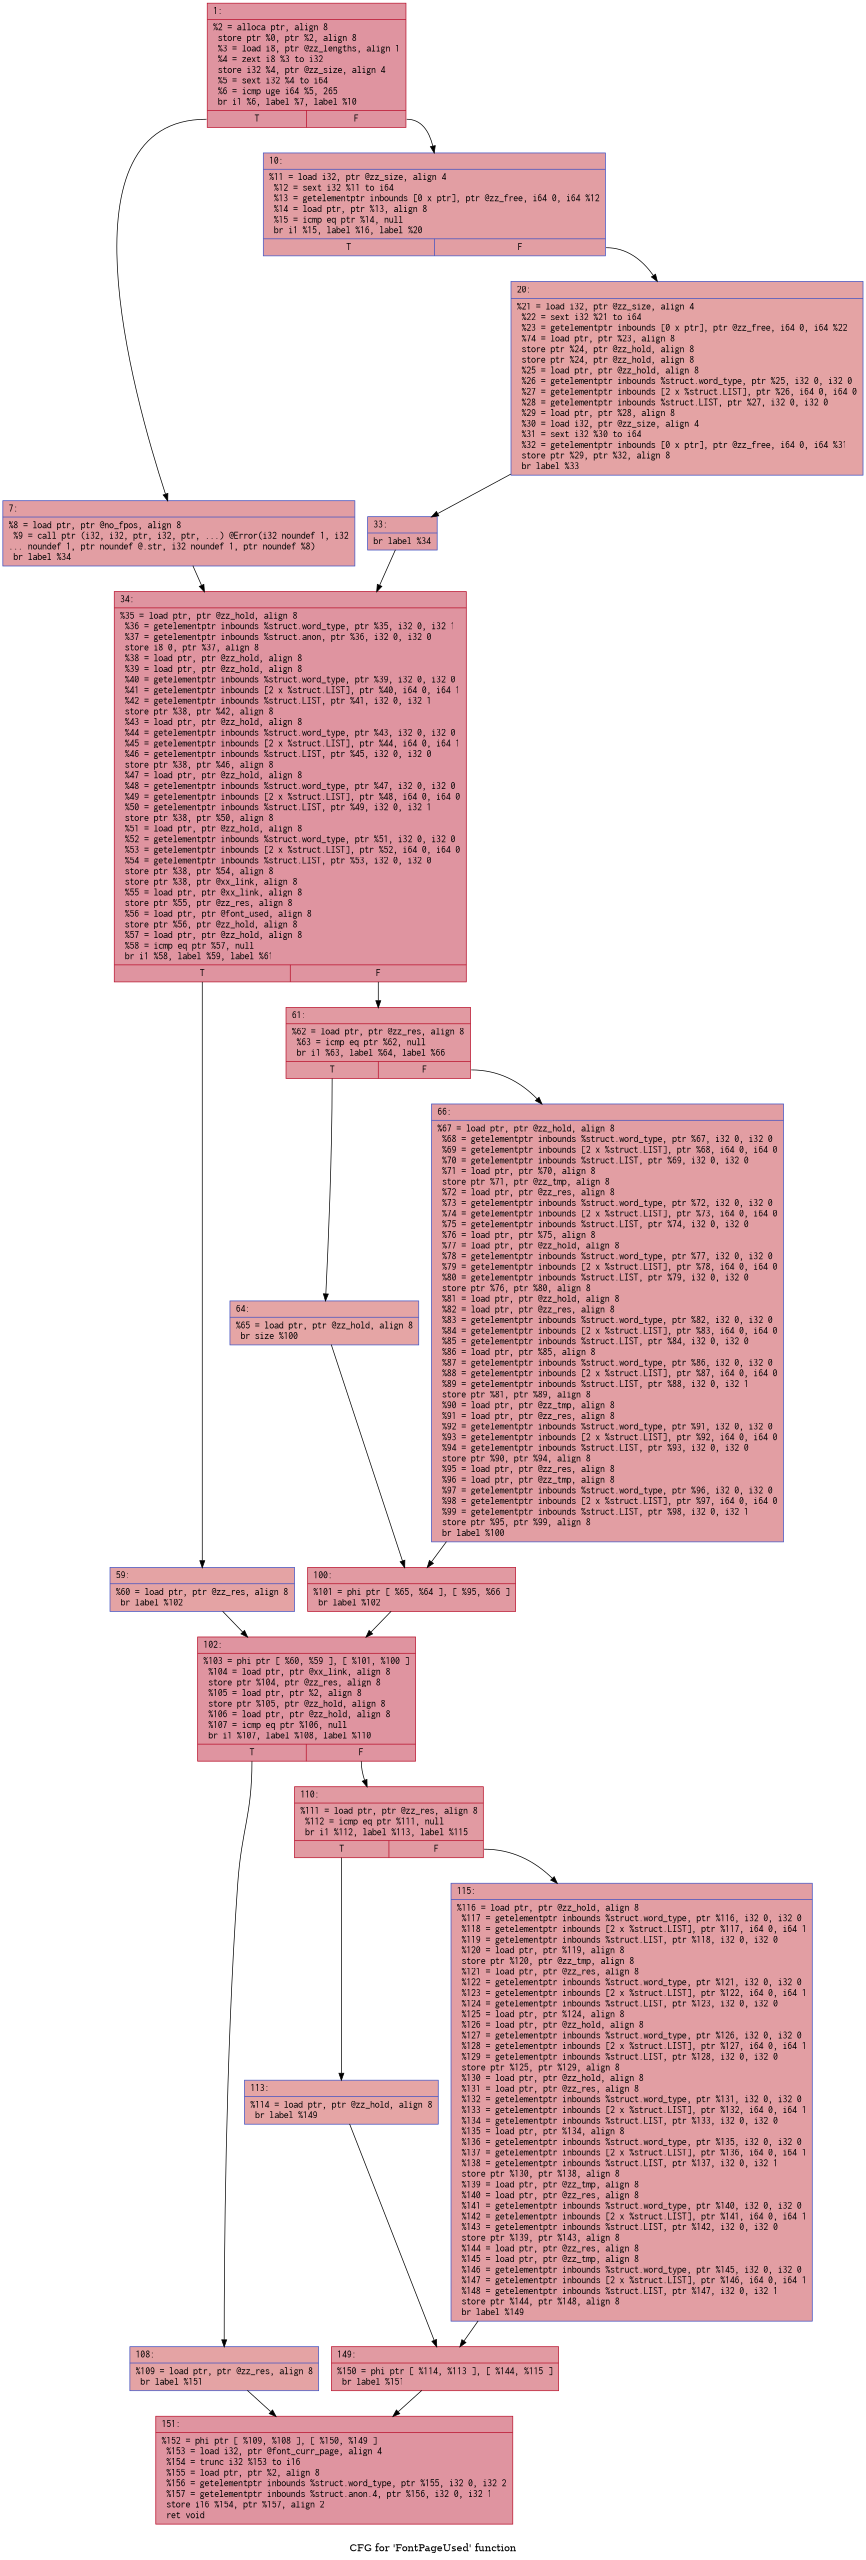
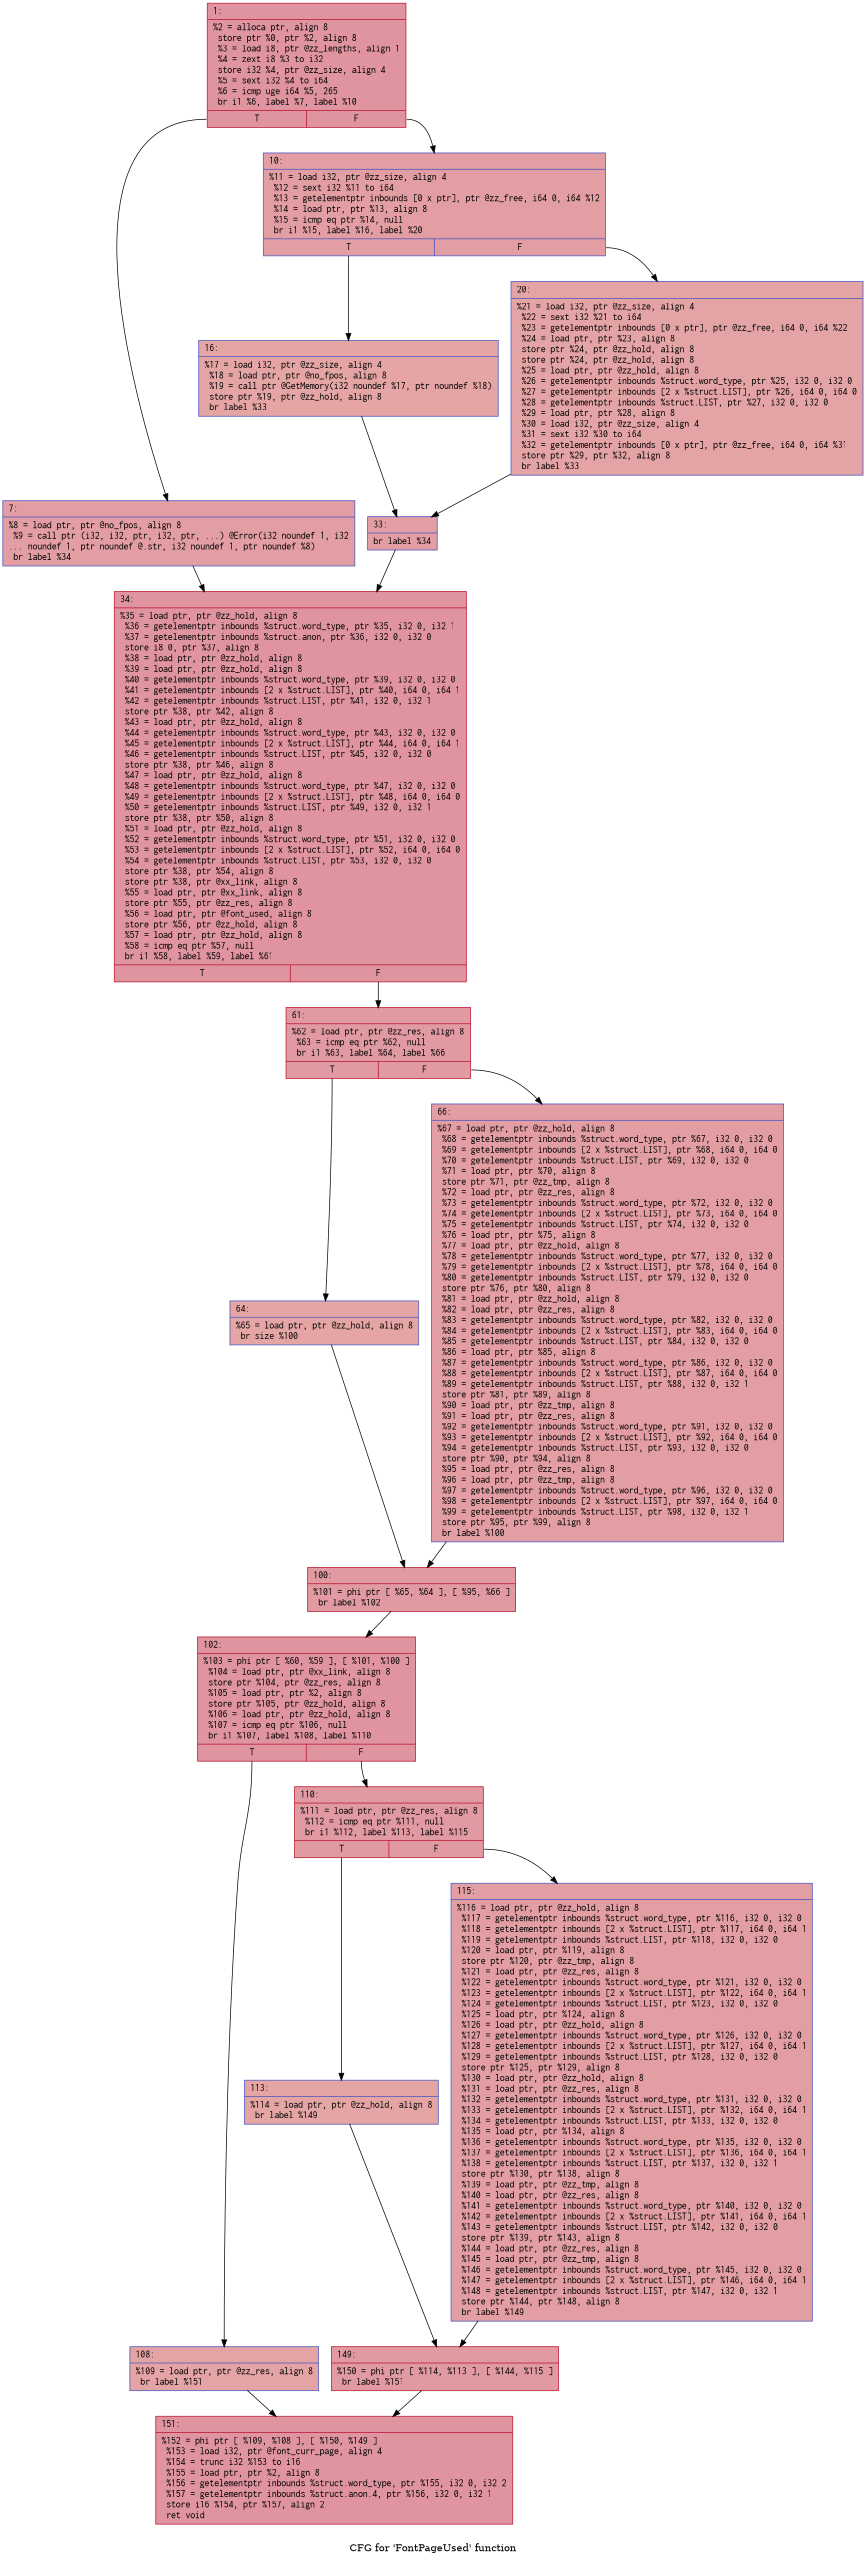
  digraph {
    label="CFG for 'FontPageUsed' function"
    node [color="#3d50c3ff" fillcolor="#be242e70" fontname=Courier shape=record style=filled]
    n1 [color="#b70d28ff" fillcolor="#b70d2870" label="{1:\l|  %2 = alloca ptr, align 8\l  store ptr %0, ptr %2, align 8\l  %3 = load i8, ptr @zz_lengths, align 1\l  %4 = zext i8 %3 to i32\l  store i32 %4, ptr @zz_size, align 4\l  %5 = sext i32 %4 to i64\l  %6 = icmp uge i64 %5, 265\l  br i1 %6, label %7, label %10\l|{<s0>T|<s1>F}}"]
    n2 [label="{7:\l|  %8 = load ptr, ptr @no_fpos, align 8\l  %9 = call ptr (i32, i32, ptr, i32, ptr, ...) @Error(i32 noundef 1, i32\l... noundef 1, ptr noundef @.str, i32 noundef 1, ptr noundef %8)\l  br label %34\l}"]
    n3 [label="{10:\l|  %11 = load i32, ptr @zz_size, align 4\l  %12 = sext i32 %11 to i64\l  %13 = getelementptr inbounds [0 x ptr], ptr @zz_free, i64 0, i64 %12\l  %14 = load ptr, ptr %13, align 8\l  %15 = icmp eq ptr %14, null\l  br i1 %15, label %16, label %20\l|{<s0>T|<s1>F}}"]
    n4 [color="#b70d28ff" fillcolor="#b70d2870" label="{34:\l|  %35 = load ptr, ptr @zz_hold, align 8\l  %36 = getelementptr inbounds %struct.word_type, ptr %35, i32 0, i32 1\l  %37 = getelementptr inbounds %struct.anon, ptr %36, i32 0, i32 0\l  store i8 0, ptr %37, align 8\l  %38 = load ptr, ptr @zz_hold, align 8\l  %39 = load ptr, ptr @zz_hold, align 8\l  %40 = getelementptr inbounds %struct.word_type, ptr %39, i32 0, i32 0\l  %41 = getelementptr inbounds [2 x %struct.LIST], ptr %40, i64 0, i64 1\l  %42 = getelementptr inbounds %struct.LIST, ptr %41, i32 0, i32 1\l  store ptr %38, ptr %42, align 8\l  %43 = load ptr, ptr @zz_hold, align 8\l  %44 = getelementptr inbounds %struct.word_type, ptr %43, i32 0, i32 0\l  %45 = getelementptr inbounds [2 x %struct.LIST], ptr %44, i64 0, i64 1\l  %46 = getelementptr inbounds %struct.LIST, ptr %45, i32 0, i32 0\l  store ptr %38, ptr %46, align 8\l  %47 = load ptr, ptr @zz_hold, align 8\l  %48 = getelementptr inbounds %struct.word_type, ptr %47, i32 0, i32 0\l  %49 = getelementptr inbounds [2 x %struct.LIST], ptr %48, i64 0, i64 0\l  %50 = getelementptr inbounds %struct.LIST, ptr %49, i32 0, i32 1\l  store ptr %38, ptr %50, align 8\l  %51 = load ptr, ptr @zz_hold, align 8\l  %52 = getelementptr inbounds %struct.word_type, ptr %51, i32 0, i32 0\l  %53 = getelementptr inbounds [2 x %struct.LIST], ptr %52, i64 0, i64 0\l  %54 = getelementptr inbounds %struct.LIST, ptr %53, i32 0, i32 0\l  store ptr %38, ptr %54, align 8\l  store ptr %38, ptr @xx_link, align 8\l  %55 = load ptr, ptr @xx_link, align 8\l  store ptr %55, ptr @zz_res, align 8\l  %56 = load ptr, ptr @font_used, align 8\l  store ptr %56, ptr @zz_hold, align 8\l  %57 = load ptr, ptr @zz_hold, align 8\l  %58 = icmp eq ptr %57, null\l  br i1 %58, label %59, label %61\l|{<s0>T|<s1>F}}"]
-   n6 [fillcolor="#c32e3170" label="{20:\l|  %21 = load i32, ptr @zz_size, align 4\l  %22 = sext i32 %21 to i64\l  %23 = getelementptr inbounds [0 x ptr], ptr @zz_free, i64 0, i64 %22\l  %74 = load ptr, ptr %23, align 8\l  store ptr %24, ptr @zz_hold, align 8\l  store ptr %24, ptr @zz_hold, align 8\l  %25 = load ptr, ptr @zz_hold, align 8\l  %26 = getelementptr inbounds %struct.word_type, ptr %25, i32 0, i32 0\l  %27 = getelementptr inbounds [2 x %struct.LIST], ptr %26, i64 0, i64 0\l  %28 = getelementptr inbounds %struct.LIST, ptr %27, i32 0, i32 0\l  %29 = load ptr, ptr %28, align 8\l  %30 = load i32, ptr @zz_size, align 4\l  %31 = sext i32 %30 to i64\l  %32 = getelementptr inbounds [0 x ptr], ptr @zz_free, i64 0, i64 %31\l  store ptr %29, ptr %32, align 8\l  br label %33\l}"]
-   n7 [fillcolor="#c32e3170" label="{59:\l|  %60 = load ptr, ptr @zz_res, align 8\l  br label %102\l}"]
+   n5 [fillcolor="#c5333470" label="{16:\l|  %17 = load i32, ptr @zz_size, align 4\l  %18 = load ptr, ptr @no_fpos, align 8\l  %19 = call ptr @GetMemory(i32 noundef %17, ptr noundef %18)\l  store ptr %19, ptr @zz_hold, align 8\l  br label %33\l}"]
+   n6 [fillcolor="#c32e3170" label="{20:\l|  %21 = load i32, ptr @zz_size, align 4\l  %22 = sext i32 %21 to i64\l  %23 = getelementptr inbounds [0 x ptr], ptr @zz_free, i64 0, i64 %22\l  %24 = load ptr, ptr %23, align 8\l  store ptr %24, ptr @zz_hold, align 8\l  store ptr %24, ptr @zz_hold, align 8\l  %25 = load ptr, ptr @zz_hold, align 8\l  %26 = getelementptr inbounds %struct.word_type, ptr %25, i32 0, i32 0\l  %27 = getelementptr inbounds [2 x %struct.LIST], ptr %26, i64 0, i64 0\l  %28 = getelementptr inbounds %struct.LIST, ptr %27, i32 0, i32 0\l  %29 = load ptr, ptr %28, align 8\l  %30 = load i32, ptr @zz_size, align 4\l  %31 = sext i32 %30 to i64\l  %32 = getelementptr inbounds [0 x ptr], ptr @zz_free, i64 0, i64 %31\l  store ptr %29, ptr %32, align 8\l  br label %33\l}"]
    n8 [color="#b70d28ff" fillcolor="#bb1b2c70" label="{61:\l|  %62 = load ptr, ptr @zz_res, align 8\l  %63 = icmp eq ptr %62, null\l  br i1 %63, label %64, label %66\l|{<s0>T|<s1>F}}"]
    n9 [label="{33:\l|  br label %34\l}"]
    n10 [color="#b70d28ff" fillcolor="#b70d2870" label="{102:\l|  %103 = phi ptr [ %60, %59 ], [ %101, %100 ]\l  %104 = load ptr, ptr @xx_link, align 8\l  store ptr %104, ptr @zz_res, align 8\l  %105 = load ptr, ptr %2, align 8\l  store ptr %105, ptr @zz_hold, align 8\l  %106 = load ptr, ptr @zz_hold, align 8\l  %107 = icmp eq ptr %106, null\l  br i1 %107, label %108, label %110\l|{<s0>T|<s1>F}}"]
    n11 [fillcolor="#c5333470" label="{64:\l|  %65 = load ptr, ptr @zz_hold, align 8\l  br size %100\l}"]
    n12 [label="{66:\l|  %67 = load ptr, ptr @zz_hold, align 8\l  %68 = getelementptr inbounds %struct.word_type, ptr %67, i32 0, i32 0\l  %69 = getelementptr inbounds [2 x %struct.LIST], ptr %68, i64 0, i64 0\l  %70 = getelementptr inbounds %struct.LIST, ptr %69, i32 0, i32 0\l  %71 = load ptr, ptr %70, align 8\l  store ptr %71, ptr @zz_tmp, align 8\l  %72 = load ptr, ptr @zz_res, align 8\l  %73 = getelementptr inbounds %struct.word_type, ptr %72, i32 0, i32 0\l  %74 = getelementptr inbounds [2 x %struct.LIST], ptr %73, i64 0, i64 0\l  %75 = getelementptr inbounds %struct.LIST, ptr %74, i32 0, i32 0\l  %76 = load ptr, ptr %75, align 8\l  %77 = load ptr, ptr @zz_hold, align 8\l  %78 = getelementptr inbounds %struct.word_type, ptr %77, i32 0, i32 0\l  %79 = getelementptr inbounds [2 x %struct.LIST], ptr %78, i64 0, i64 0\l  %80 = getelementptr inbounds %struct.LIST, ptr %79, i32 0, i32 0\l  store ptr %76, ptr %80, align 8\l  %81 = load ptr, ptr @zz_hold, align 8\l  %82 = load ptr, ptr @zz_res, align 8\l  %83 = getelementptr inbounds %struct.word_type, ptr %82, i32 0, i32 0\l  %84 = getelementptr inbounds [2 x %struct.LIST], ptr %83, i64 0, i64 0\l  %85 = getelementptr inbounds %struct.LIST, ptr %84, i32 0, i32 0\l  %86 = load ptr, ptr %85, align 8\l  %87 = getelementptr inbounds %struct.word_type, ptr %86, i32 0, i32 0\l  %88 = getelementptr inbounds [2 x %struct.LIST], ptr %87, i64 0, i64 0\l  %89 = getelementptr inbounds %struct.LIST, ptr %88, i32 0, i32 1\l  store ptr %81, ptr %89, align 8\l  %90 = load ptr, ptr @zz_tmp, align 8\l  %91 = load ptr, ptr @zz_res, align 8\l  %92 = getelementptr inbounds %struct.word_type, ptr %91, i32 0, i32 0\l  %93 = getelementptr inbounds [2 x %struct.LIST], ptr %92, i64 0, i64 0\l  %94 = getelementptr inbounds %struct.LIST, ptr %93, i32 0, i32 0\l  store ptr %90, ptr %94, align 8\l  %95 = load ptr, ptr @zz_res, align 8\l  %96 = load ptr, ptr @zz_tmp, align 8\l  %97 = getelementptr inbounds %struct.word_type, ptr %96, i32 0, i32 0\l  %98 = getelementptr inbounds [2 x %struct.LIST], ptr %97, i64 0, i64 0\l  %99 = getelementptr inbounds %struct.LIST, ptr %98, i32 0, i32 1\l  store ptr %95, ptr %99, align 8\l  br label %100\l}"]
    n13 [fillcolor="#c32e3170" label="{108:\l|  %109 = load ptr, ptr @zz_res, align 8\l  br label %151\l}"]
    n14 [color="#b70d28ff" fillcolor="#bb1b2c70" label="{110:\l|  %111 = load ptr, ptr @zz_res, align 8\l  %112 = icmp eq ptr %111, null\l  br i1 %112, label %113, label %115\l|{<s0>T|<s1>F}}"]
    n15 [color="#b70d28ff" fillcolor="#bb1b2c70" label="{100:\l|  %101 = phi ptr [ %65, %64 ], [ %95, %66 ]\l  br label %102\l}"]
    n16 [color="#b70d28ff" fillcolor="#b70d2870" label="{151:\l|  %152 = phi ptr [ %109, %108 ], [ %150, %149 ]\l  %153 = load i32, ptr @font_curr_page, align 4\l  %154 = trunc i32 %153 to i16\l  %155 = load ptr, ptr %2, align 8\l  %156 = getelementptr inbounds %struct.word_type, ptr %155, i32 0, i32 2\l  %157 = getelementptr inbounds %struct.anon.4, ptr %156, i32 0, i32 1\l  store i16 %154, ptr %157, align 2\l  ret void\l}"]
    n17 [fillcolor="#c5333470" label="{113:\l|  %114 = load ptr, ptr @zz_hold, align 8\l  br label %149\l}"]
    n18 [label="{115:\l|  %116 = load ptr, ptr @zz_hold, align 8\l  %117 = getelementptr inbounds %struct.word_type, ptr %116, i32 0, i32 0\l  %118 = getelementptr inbounds [2 x %struct.LIST], ptr %117, i64 0, i64 1\l  %119 = getelementptr inbounds %struct.LIST, ptr %118, i32 0, i32 0\l  %120 = load ptr, ptr %119, align 8\l  store ptr %120, ptr @zz_tmp, align 8\l  %121 = load ptr, ptr @zz_res, align 8\l  %122 = getelementptr inbounds %struct.word_type, ptr %121, i32 0, i32 0\l  %123 = getelementptr inbounds [2 x %struct.LIST], ptr %122, i64 0, i64 1\l  %124 = getelementptr inbounds %struct.LIST, ptr %123, i32 0, i32 0\l  %125 = load ptr, ptr %124, align 8\l  %126 = load ptr, ptr @zz_hold, align 8\l  %127 = getelementptr inbounds %struct.word_type, ptr %126, i32 0, i32 0\l  %128 = getelementptr inbounds [2 x %struct.LIST], ptr %127, i64 0, i64 1\l  %129 = getelementptr inbounds %struct.LIST, ptr %128, i32 0, i32 0\l  store ptr %125, ptr %129, align 8\l  %130 = load ptr, ptr @zz_hold, align 8\l  %131 = load ptr, ptr @zz_res, align 8\l  %132 = getelementptr inbounds %struct.word_type, ptr %131, i32 0, i32 0\l  %133 = getelementptr inbounds [2 x %struct.LIST], ptr %132, i64 0, i64 1\l  %134 = getelementptr inbounds %struct.LIST, ptr %133, i32 0, i32 0\l  %135 = load ptr, ptr %134, align 8\l  %136 = getelementptr inbounds %struct.word_type, ptr %135, i32 0, i32 0\l  %137 = getelementptr inbounds [2 x %struct.LIST], ptr %136, i64 0, i64 1\l  %138 = getelementptr inbounds %struct.LIST, ptr %137, i32 0, i32 1\l  store ptr %130, ptr %138, align 8\l  %139 = load ptr, ptr @zz_tmp, align 8\l  %140 = load ptr, ptr @zz_res, align 8\l  %141 = getelementptr inbounds %struct.word_type, ptr %140, i32 0, i32 0\l  %142 = getelementptr inbounds [2 x %struct.LIST], ptr %141, i64 0, i64 1\l  %143 = getelementptr inbounds %struct.LIST, ptr %142, i32 0, i32 0\l  store ptr %139, ptr %143, align 8\l  %144 = load ptr, ptr @zz_res, align 8\l  %145 = load ptr, ptr @zz_tmp, align 8\l  %146 = getelementptr inbounds %struct.word_type, ptr %145, i32 0, i32 0\l  %147 = getelementptr inbounds [2 x %struct.LIST], ptr %146, i64 0, i64 1\l  %148 = getelementptr inbounds %struct.LIST, ptr %147, i32 0, i32 1\l  store ptr %144, ptr %148, align 8\l  br label %149\l}"]
    n19 [color="#b70d28ff" fillcolor="#bb1b2c70" label="{149:\l|  %150 = phi ptr [ %114, %113 ], [ %144, %115 ]\l  br label %151\l}"]
    n1 -> n2 [tailport=s0]
    n1 -> n3 [tailport=s1]
    n2 -> n4
+   n3 -> n5 [tailport=s0]
    n3 -> n6 [tailport=s1]
-   n4 -> n7 [tailport=s0]
    n4 -> n8 [tailport=s1]
+   n5 -> n9
    n6 -> n9
-   n7 -> n10
    n8 -> n11 [tailport=s0]
    n8 -> n12 [tailport=s1]
    n9 -> n4
    n10 -> n13 [tailport=s0]
    n10 -> n14 [tailport=s1]
    n11 -> n15
    n12 -> n15
    n13 -> n16
    n14 -> n17 [tailport=s0]
    n14 -> n18 [tailport=s1]
    n15 -> n10
    n17 -> n19
    n18 -> n19
    n19 -> n16
  }
